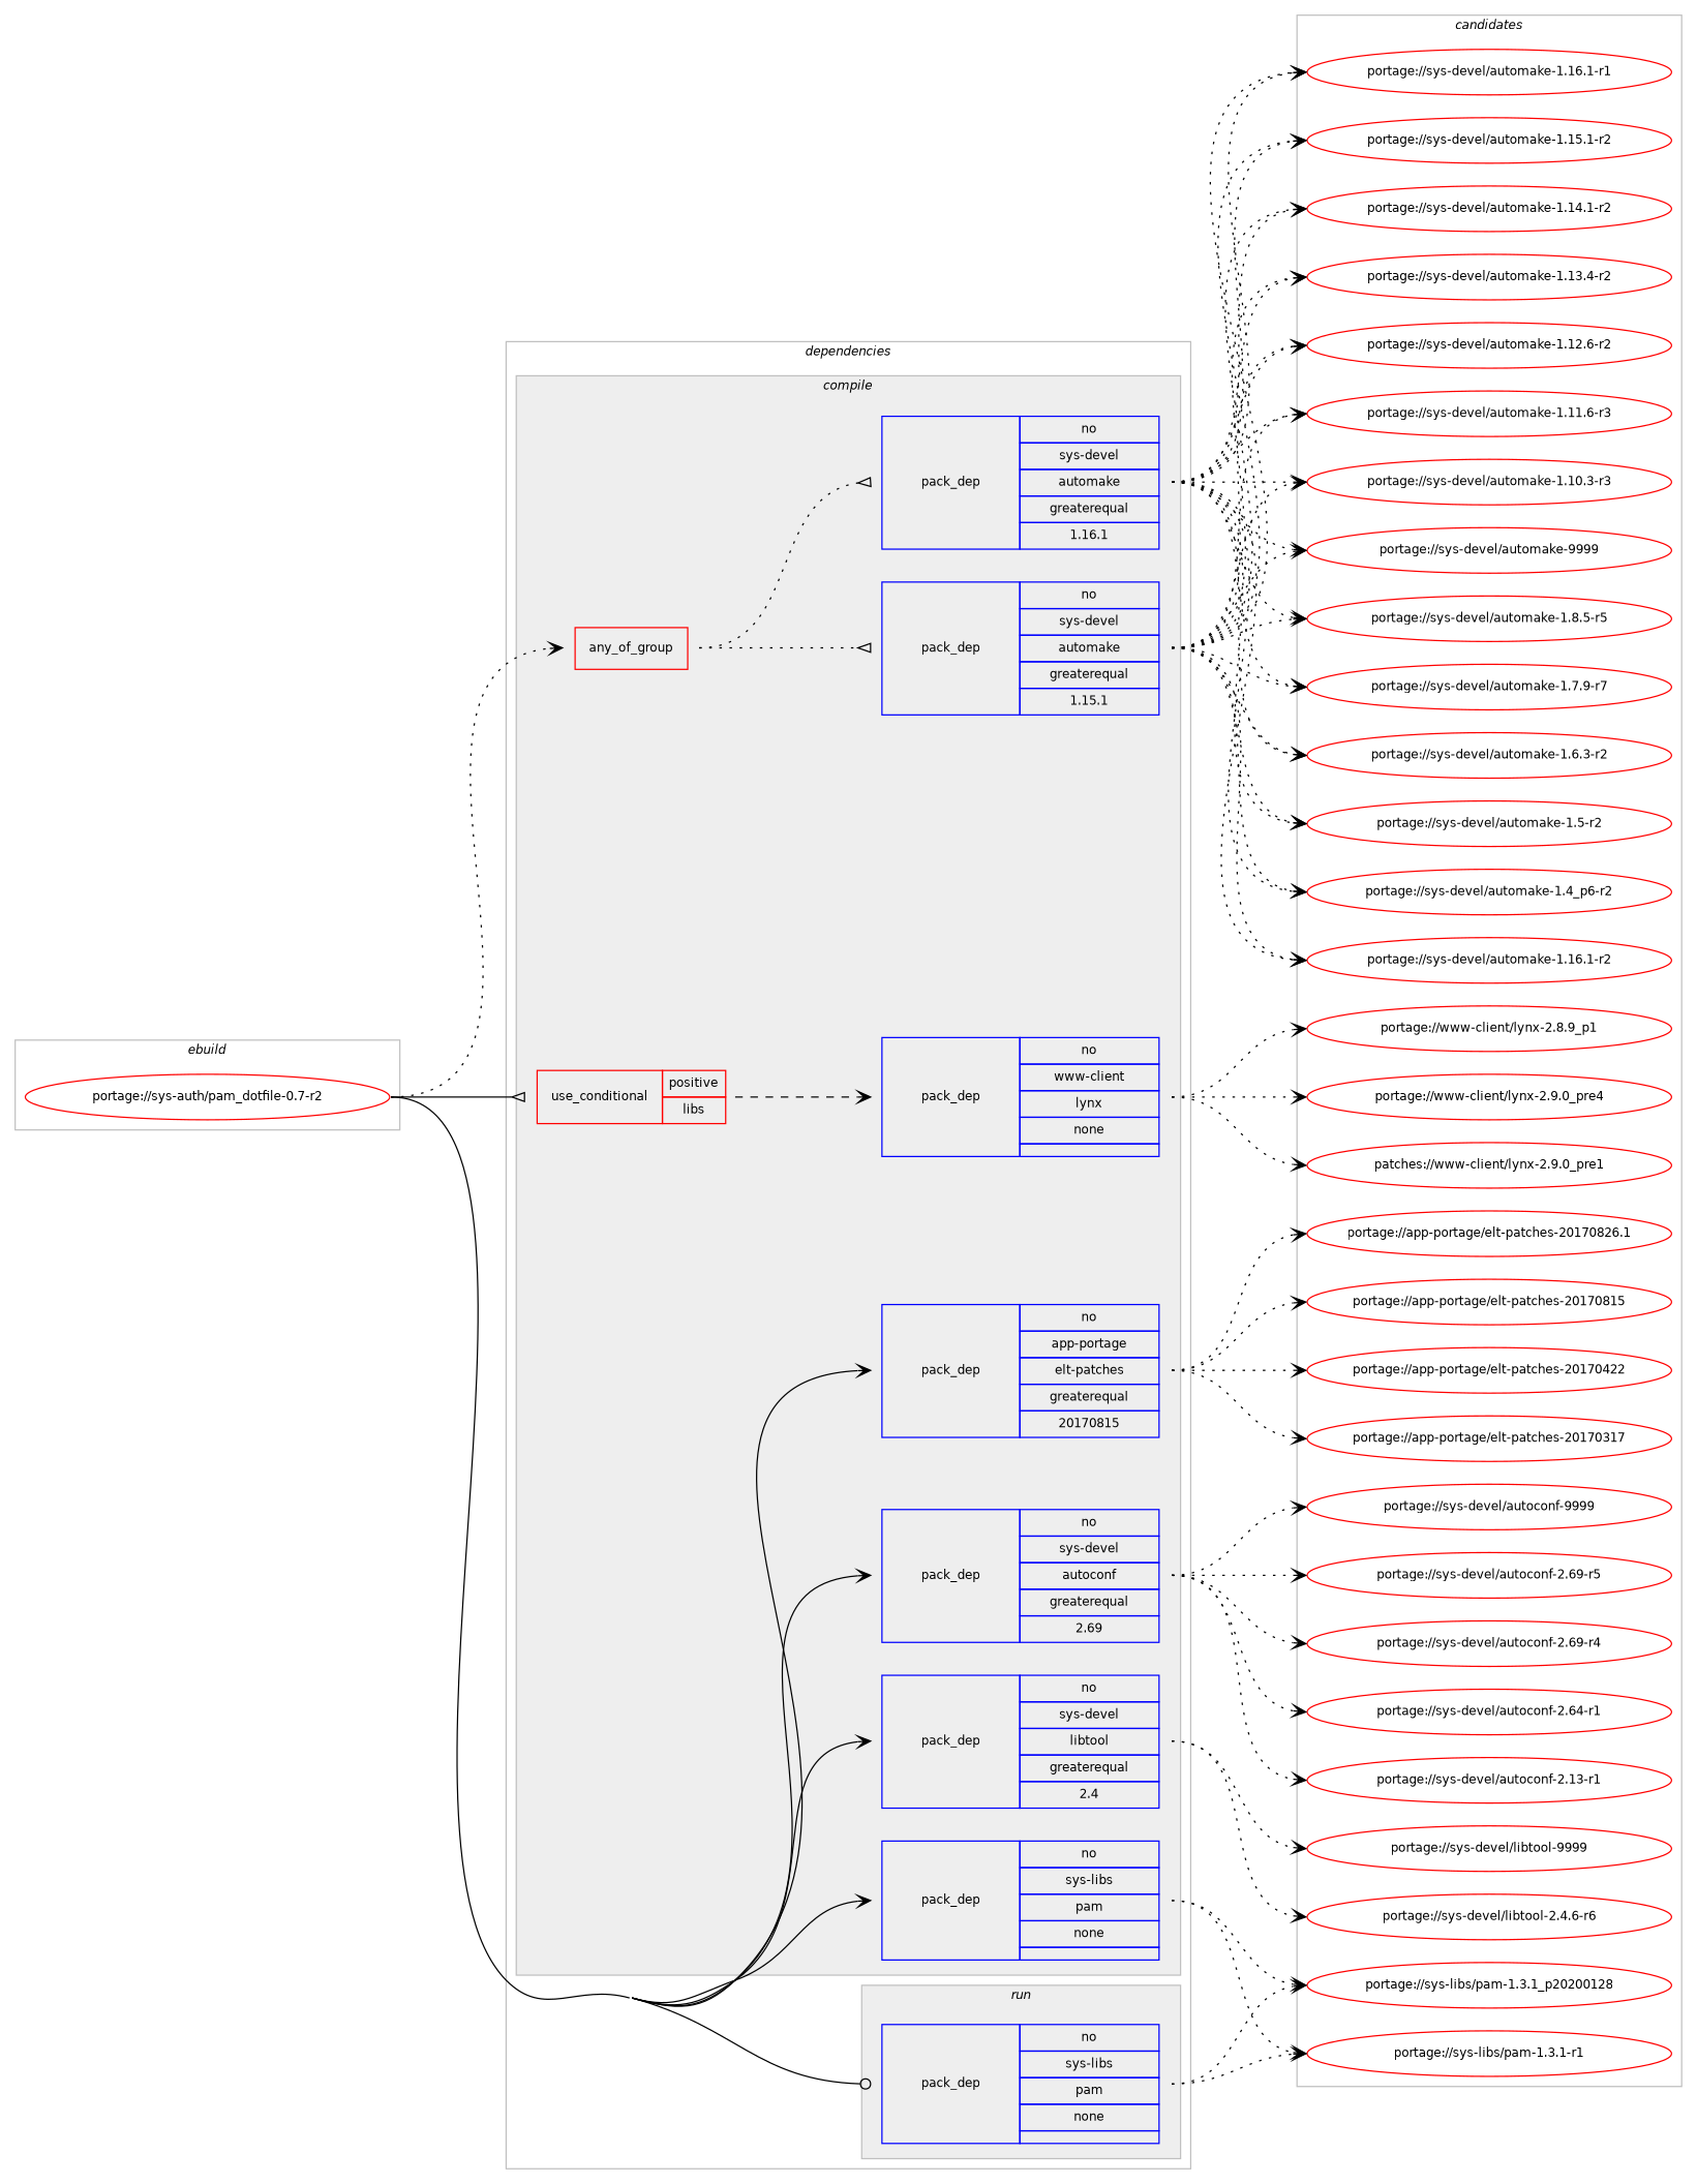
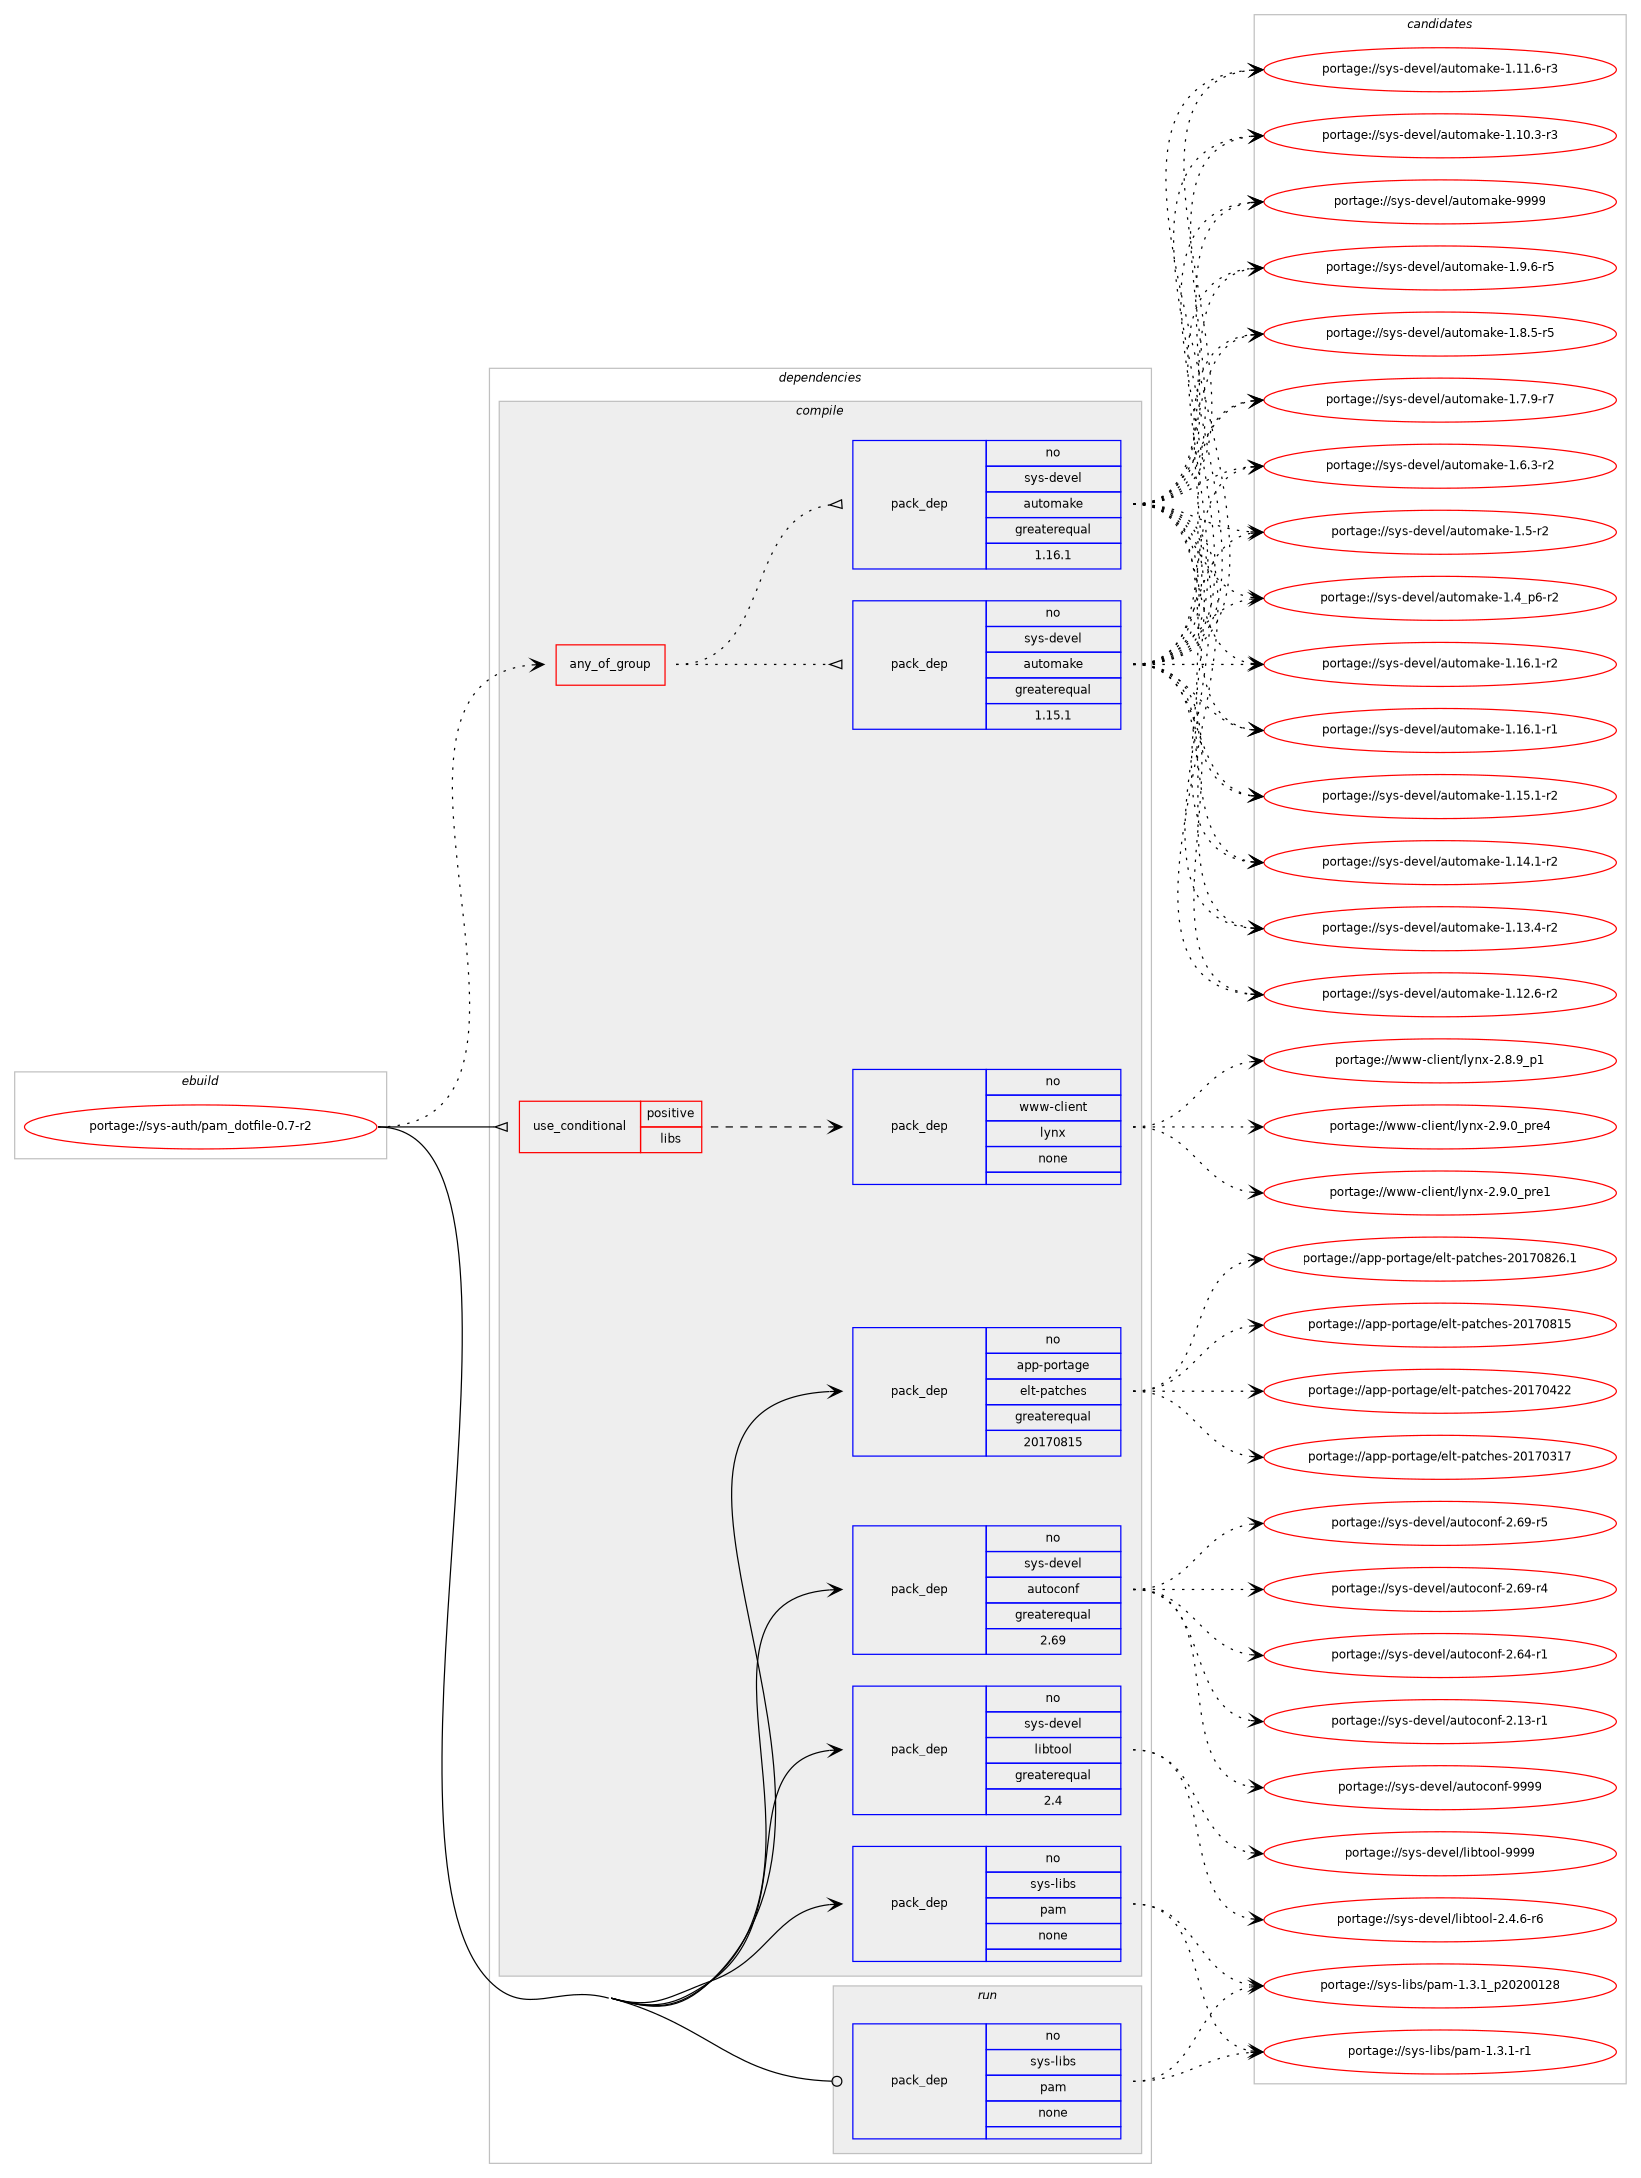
  digraph {
    compound=true
    concentrate=true
    fontname=Helvetica
    fontsize=10
    newrank=true
    rankdir=LR
    ranksep=1.5
    node [color=red fontname=Helvetica fontsize=10]
    edge [arrowhead=vee headport=w style=dotted tailport=e weight=100]
    n1 [label="portage://sys-auth/pam_dotfile-0.7-r2" width=4]
    n2 [color=blue label=<<TABLE BORDER="0" CELLBORDER="1" CELLSPACING="0" CELLPADDING="4" WIDTH="220"><TR><TD ROWSPAN="6" CELLPADDING="30">pack_dep</TD></TR><TR><TD WIDTH="110">no</TD></TR><TR><TD>sys-devel</TD></TR><TR><TD>automake</TD></TR><TR><TD>greaterequal</TD></TR><TR><TD>1.16.1</TD></TR></TABLE>> shape=none]
    n3 [color=blue label=<<TABLE BORDER="0" CELLBORDER="1" CELLSPACING="0" CELLPADDING="4" WIDTH="220"><TR><TD ROWSPAN="6" CELLPADDING="30">pack_dep</TD></TR><TR><TD WIDTH="110">no</TD></TR><TR><TD>sys-devel</TD></TR><TR><TD>automake</TD></TR><TR><TD>greaterequal</TD></TR><TR><TD>1.15.1</TD></TR></TABLE>> shape=none]
    n4 [label=<<TABLE BORDER="0" CELLBORDER="1" CELLSPACING="0" CELLPADDING="4"><TR><TD CELLPADDING="10">any_of_group</TD></TR></TABLE>> shape=none]
    n5 [color=blue label=<<TABLE BORDER="0" CELLBORDER="1" CELLSPACING="0" CELLPADDING="4" WIDTH="220"><TR><TD ROWSPAN="6" CELLPADDING="30">pack_dep</TD></TR><TR><TD WIDTH="110">no</TD></TR><TR><TD>www-client</TD></TR><TR><TD>lynx</TD></TR><TR><TD>none</TD></TR><TR><TD></TD></TR></TABLE>> shape=none]
    n6 [label=<<TABLE BORDER="0" CELLBORDER="1" CELLSPACING="0" CELLPADDING="4"><TR><TD ROWSPAN="3" CELLPADDING="10">use_conditional</TD></TR><TR><TD>positive</TD></TR><TR><TD>libs</TD></TR></TABLE>> shape=none]
    n7 [color=blue label=<<TABLE BORDER="0" CELLBORDER="1" CELLSPACING="0" CELLPADDING="4" WIDTH="220"><TR><TD ROWSPAN="6" CELLPADDING="30">pack_dep</TD></TR><TR><TD WIDTH="110">no</TD></TR><TR><TD>app-portage</TD></TR><TR><TD>elt-patches</TD></TR><TR><TD>greaterequal</TD></TR><TR><TD>20170815</TD></TR></TABLE>> shape=none]
    n8 [color=blue label=<<TABLE BORDER="0" CELLBORDER="1" CELLSPACING="0" CELLPADDING="4" WIDTH="220"><TR><TD ROWSPAN="6" CELLPADDING="30">pack_dep</TD></TR><TR><TD WIDTH="110">no</TD></TR><TR><TD>sys-devel</TD></TR><TR><TD>autoconf</TD></TR><TR><TD>greaterequal</TD></TR><TR><TD>2.69</TD></TR></TABLE>> shape=none]
    n9 [color=blue label=<<TABLE BORDER="0" CELLBORDER="1" CELLSPACING="0" CELLPADDING="4" WIDTH="220"><TR><TD ROWSPAN="6" CELLPADDING="30">pack_dep</TD></TR><TR><TD WIDTH="110">no</TD></TR><TR><TD>sys-devel</TD></TR><TR><TD>libtool</TD></TR><TR><TD>greaterequal</TD></TR><TR><TD>2.4</TD></TR></TABLE>> shape=none]
    n10 [color=blue label=<<TABLE BORDER="0" CELLBORDER="1" CELLSPACING="0" CELLPADDING="4" WIDTH="220"><TR><TD ROWSPAN="6" CELLPADDING="30">pack_dep</TD></TR><TR><TD WIDTH="110">no</TD></TR><TR><TD>sys-libs</TD></TR><TR><TD>pam</TD></TR><TR><TD>none</TD></TR><TR><TD></TD></TR></TABLE>> shape=none]
    n11 [color=blue label=<<TABLE BORDER="0" CELLBORDER="1" CELLSPACING="0" CELLPADDING="4" WIDTH="220"><TR><TD ROWSPAN="6" CELLPADDING="30">pack_dep</TD></TR><TR><TD WIDTH="110">no</TD></TR><TR><TD>sys-libs</TD></TR><TR><TD>pam</TD></TR><TR><TD>none</TD></TR><TR><TD></TD></TR></TABLE>> shape=none]
    n12 [label="portage://sys-devel/automake-9999" width=4]
+   n13 [label="portage://sys-devel/automake-1.9.6-r5" width=4]
    n14 [label="portage://sys-devel/automake-1.8.5-r5" width=4]
    n15 [label="portage://sys-devel/automake-1.7.9-r7" width=4]
    n16 [label="portage://sys-devel/automake-1.6.3-r2" width=4]
    n17 [label="portage://sys-devel/automake-1.5-r2" width=4]
    n18 [label="portage://sys-devel/automake-1.4_p6-r2" width=4]
    n19 [label="portage://sys-devel/automake-1.16.1-r2" width=4]
    n20 [label="portage://sys-devel/automake-1.16.1-r1" width=4]
    n21 [label="portage://sys-devel/automake-1.15.1-r2" width=4]
    n22 [label="portage://sys-devel/automake-1.14.1-r2" width=4]
    n23 [label="portage://sys-devel/automake-1.13.4-r2" width=4]
    n24 [label="portage://sys-devel/automake-1.12.6-r2" width=4]
    n25 [label="portage://sys-devel/automake-1.11.6-r3" width=4]
    n26 [label="portage://sys-devel/automake-1.10.3-r3" width=4]
    n27 [label="portage://www-client/lynx-2.9.0_pre4" width=4]
-   n28 [label="patches://www-client/lynx-2.9.0_pre1" width=4]
+   n28 [label="portage://www-client/lynx-2.9.0_pre1" width=4]
    n29 [label="portage://www-client/lynx-2.8.9_p1" width=4]
    n30 [label="portage://app-portage/elt-patches-20170826.1" width=4]
    n31 [label="portage://app-portage/elt-patches-20170815" width=4]
    n32 [label="portage://app-portage/elt-patches-20170422" width=4]
    n33 [label="portage://app-portage/elt-patches-20170317" width=4]
    n34 [label="portage://sys-devel/autoconf-9999" width=4]
    n35 [label="portage://sys-devel/autoconf-2.69-r5" width=4]
    n36 [label="portage://sys-devel/autoconf-2.69-r4" width=4]
    n37 [label="portage://sys-devel/autoconf-2.64-r1" width=4]
    n38 [label="portage://sys-devel/autoconf-2.13-r1" width=4]
    n39 [label="portage://sys-devel/libtool-9999" width=4]
    n40 [label="portage://sys-devel/libtool-2.4.6-r6" width=4]
    n41 [label="portage://sys-libs/pam-1.3.1_p20200128" width=4]
    n42 [label="portage://sys-libs/pam-1.3.1-r1" width=4]
    subgraph cluster_1 {
      color=gray
      label=<<i>ebuild</i>>
      rank=same
      n1
    }
    subgraph cluster_2 {
      color=gray
      label=<<i>dependencies</i>>
      subgraph cluster_3 {
        color=gray
        fillcolor="#eeeeee"
        label=<<i>compile</i>>
        style=filled
        subgraph sub_4 {
          color=gray
          fillcolor="#eeeeee"
          label=<<i>compile</i>>
          style=filled
          n4
          subgraph sub_5 {
            color=gray
            fillcolor="#eeeeee"
            label=<<i>compile</i>>
            style=filled
            n2
          }
          subgraph sub_6 {
            color=gray
            fillcolor="#eeeeee"
            label=<<i>compile</i>>
            style=filled
            n3
          }
        }
        subgraph sub_7 {
          color=gray
          fillcolor="#eeeeee"
          label=<<i>compile</i>>
          style=filled
          n6
          subgraph sub_8 {
            color=gray
            fillcolor="#eeeeee"
            label=<<i>compile</i>>
            style=filled
            n5
          }
        }
        subgraph sub_9 {
          color=gray
          fillcolor="#eeeeee"
          label=<<i>compile</i>>
          style=filled
          n7
        }
        subgraph sub_10 {
          color=gray
          fillcolor="#eeeeee"
          label=<<i>compile</i>>
          style=filled
          n8
        }
        subgraph sub_11 {
          color=gray
          fillcolor="#eeeeee"
          label=<<i>compile</i>>
          style=filled
          n9
        }
        subgraph sub_12 {
          color=gray
          fillcolor="#eeeeee"
          label=<<i>compile</i>>
          style=filled
          n10
        }
      }
      subgraph cluster_13 {
        color=gray
        fillcolor="#eeeeee"
        label=<<i>compile and run</i>>
        style=filled
      }
      subgraph cluster_14 {
        color=gray
        fillcolor="#eeeeee"
        label=<<i>run</i>>
        style=filled
        subgraph sub_15 {
          color=gray
          fillcolor="#eeeeee"
          label=<<i>run</i>>
          style=filled
          n11
        }
      }
    }
    subgraph cluster_16 {
      color=gray
      label=<<i>candidates</i>>
      rank=same
      subgraph sub_17 {
        color=black
        label=<<i>candidates</i>>
        nodesep=1
        rank=same
        n12
+       n13
        n14
        n15
        n16
        n17
        n18
        n19
        n20
        n21
        n22
        n23
        n24
        n25
        n26
      }
      subgraph sub_18 {
        color=black
        label=<<i>candidates</i>>
        nodesep=1
        rank=same
        n12
+       n13
        n14
        n15
        n16
        n17
        n18
        n19
        n20
        n21
        n22
        n23
        n24
        n25
        n26
      }
      subgraph sub_19 {
        color=black
        label=<<i>candidates</i>>
        nodesep=1
        rank=same
        n27
        n28
        n29
      }
      subgraph sub_20 {
        color=black
        label=<<i>candidates</i>>
        nodesep=1
        rank=same
        n30
        n31
        n32
        n33
      }
      subgraph sub_21 {
        color=black
        label=<<i>candidates</i>>
        nodesep=1
        rank=same
        n34
        n35
        n36
        n37
        n38
      }
      subgraph sub_22 {
        color=black
        label=<<i>candidates</i>>
        nodesep=1
        rank=same
        n39
        n40
      }
      subgraph sub_23 {
        color=black
        label=<<i>candidates</i>>
        nodesep=1
        rank=same
        n41
        n42
      }
      subgraph sub_24 {
        color=black
        label=<<i>candidates</i>>
        nodesep=1
        rank=same
        n41
        n42
      }
    }
    n1 -> n4 [weight=20]
    n1 -> n6 [arrowhead=oinv style=solid weight=20]
    n1 -> n7 [style=solid weight=20]
    n1 -> n8 [style=solid weight=20]
    n1 -> n9 [style=solid weight=20]
    n1 -> n10 [style=solid weight=20]
    n1 -> n11 [arrowhead=odot style=solid weight=20]
    n2 -> n12
+   n2 -> n13
    n2 -> n14
    n2 -> n15
    n2 -> n16
    n2 -> n17
    n2 -> n18
    n2 -> n19
    n2 -> n20
    n2 -> n21
    n2 -> n22
    n2 -> n23
    n2 -> n24
    n2 -> n25
    n2 -> n26
    n3 -> n12
+   n3 -> n13
    n3 -> n14
    n3 -> n15
    n3 -> n16
    n3 -> n17
    n3 -> n18
    n3 -> n19
    n3 -> n20
    n3 -> n21
    n3 -> n22
    n3 -> n23
    n3 -> n24
    n3 -> n25
    n3 -> n26
    n4 -> n2 [arrowhead=oinv weight=20]
    n4 -> n3 [arrowhead=oinv weight=20]
    n5 -> n27
    n5 -> n28
    n5 -> n29
    n6 -> n5 [style=dashed weight=20]
    n7 -> n30
    n7 -> n31
    n7 -> n32
    n7 -> n33
    n8 -> n34
    n8 -> n35
    n8 -> n36
    n8 -> n37
    n8 -> n38
    n9 -> n39
    n9 -> n40
    n10 -> n41
    n10 -> n42
    n11 -> n41
    n11 -> n42
  }
